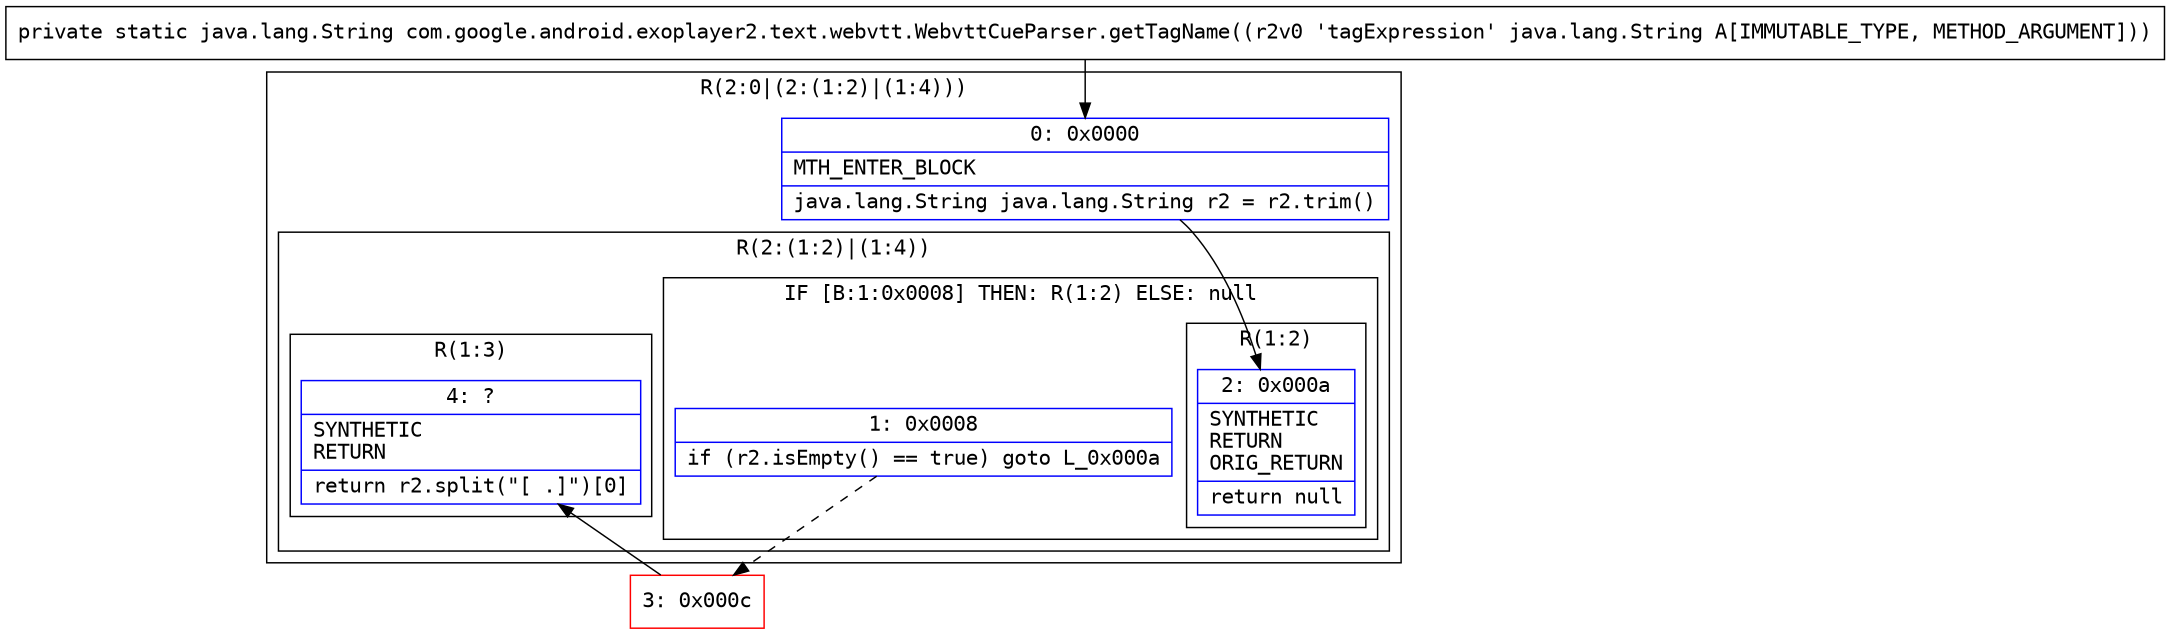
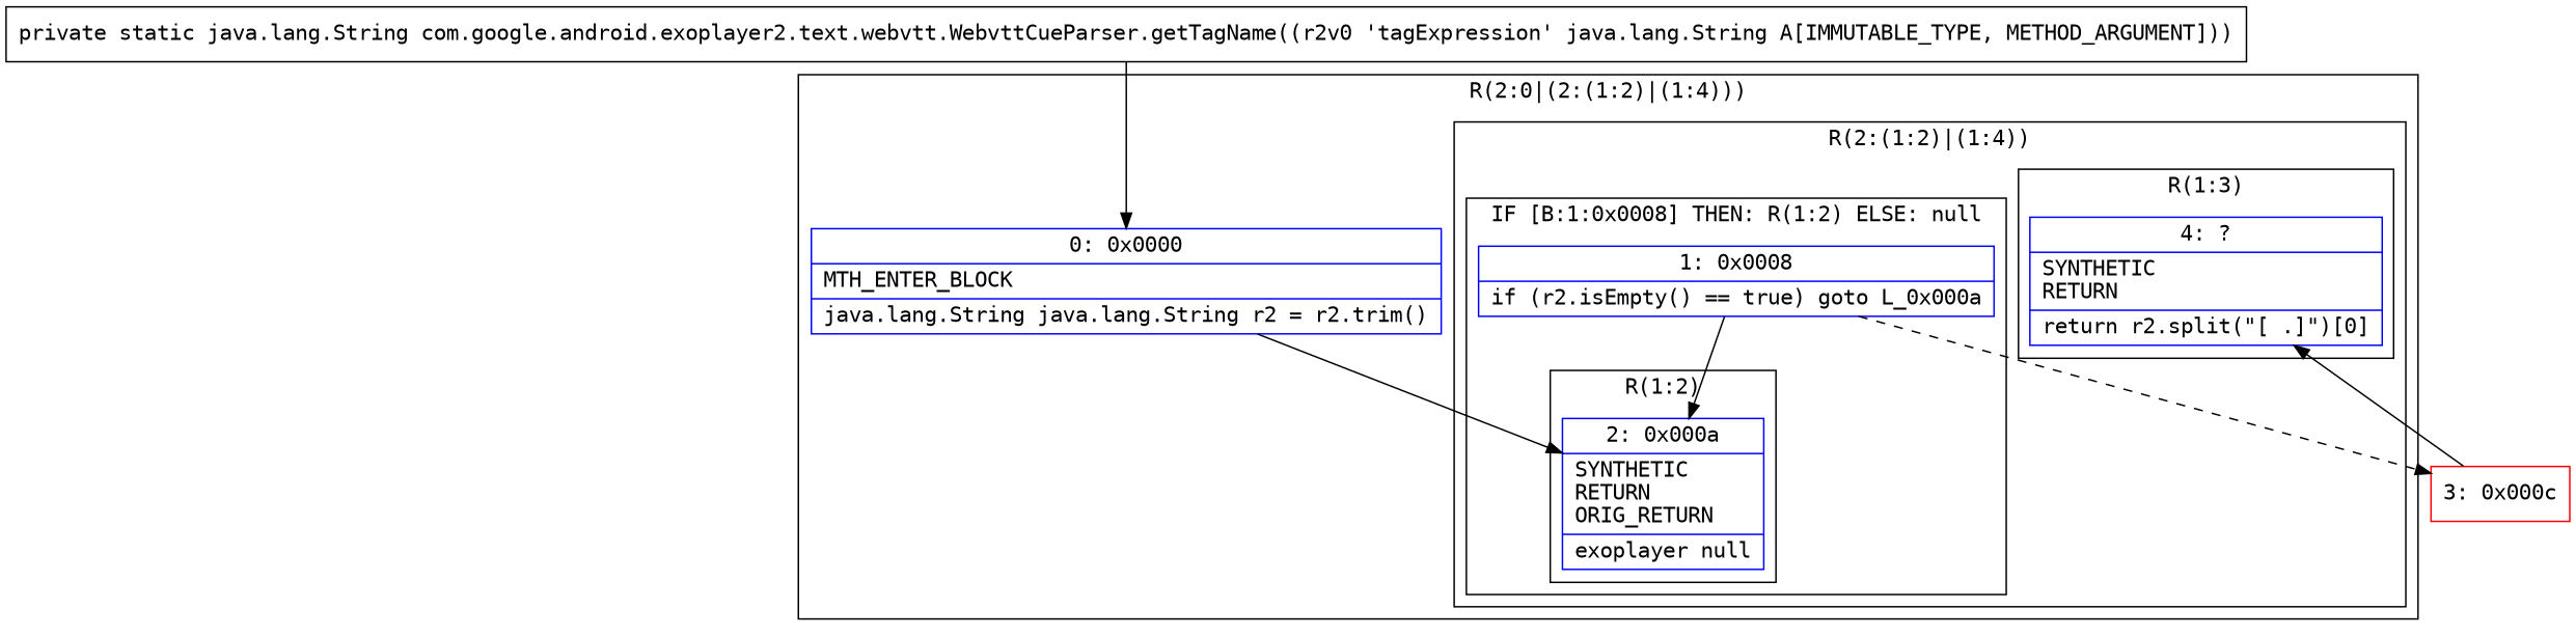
  digraph {
    fontname="DejaVu Sans Mono"
    node [color=blue fontname="DejaVu Sans Mono" shape=record]
    edge [fontname="DejaVu Sans Mono"]
-   n1 [label="{2\:\ 0x000a|SYNTHETIC\lRETURN\lORIG_RETURN\l|return null\l}"]
+   n1 [label="{2\:\ 0x000a|SYNTHETIC\lRETURN\lORIG_RETURN\l|exoplayer null\l}"]
    n2 [label="{1\:\ 0x0008|if (r2.isEmpty() == true) goto L_0x000a\l}"]
    n3 [label="{4\:\ ?|SYNTHETIC\lRETURN\l|return r2.split(\"[ .]\")[0]\l}"]
    n4 [label="{0\:\ 0x0000|MTH_ENTER_BLOCK\l|java.lang.String java.lang.String r2 = r2.trim()\l}"]
    n5 [color=red label="{3\:\ 0x000c}"]
    n6 [label="{private static java.lang.String com.google.android.exoplayer2.text.webvtt.WebvttCueParser.getTagName((r2v0 'tagExpression' java.lang.String A[IMMUTABLE_TYPE, METHOD_ARGUMENT])) }" color=""]
    subgraph cluster_1 {
      label="R(2:0|(2:(1:2)|(1:4)))"
      n4
      subgraph cluster_2 {
        label="R(2:(1:2)|(1:4))"
        subgraph cluster_3 {
          label="IF [B:1:0x0008] THEN: R(1:2) ELSE: null"
          n2
          subgraph cluster_4 {
            label="R(1:2)"
            n1
          }
        }
        subgraph cluster_5 {
          label="R(1:3)"
          n3
        }
      }
    }
+   n2 -> n1
    n2 -> n5 [style=dashed]
    n4 -> n1
    n5 -> n3
    n6 -> n4
  }
